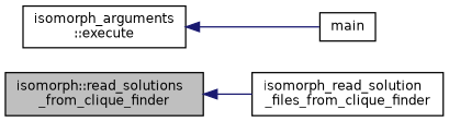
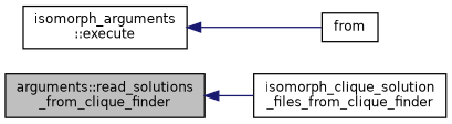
  digraph {
    rankdir=LR
    node [color=black fillcolor=white fontname=Helvetica fontsize=10 shape=record style=filled]
    edge [color=midnightblue dir=back fontname=Helvetica fontsize=10 labelfontname=Helvetica labelfontsize=10 style=solid]
-   n1 [fillcolor=grey75 fontcolor=black height=0.2 label="isomorph::read_solutions\l_from_clique_finder" width=0.4]
-   n2 [height=0.2 label="isomorph_read_solution\l_files_from_clique_finder" width=0.4]
+   n1 [fillcolor=grey75 fontcolor=black height=0.2 label="arguments::read_solutions\l_from_clique_finder" width=0.4]
+   n2 [height=0.2 label="isomorph_clique_solution\l_files_from_clique_finder" width=0.4]
    n3 [height=0.2 label="isomorph_arguments\l::execute" width=0.4]
-   n4 [height=0.2 label=main width=0.4]
+   n4 [height=0.2 label=from width=0.4]
    n1 -> n2
    n3 -> n4
  }
